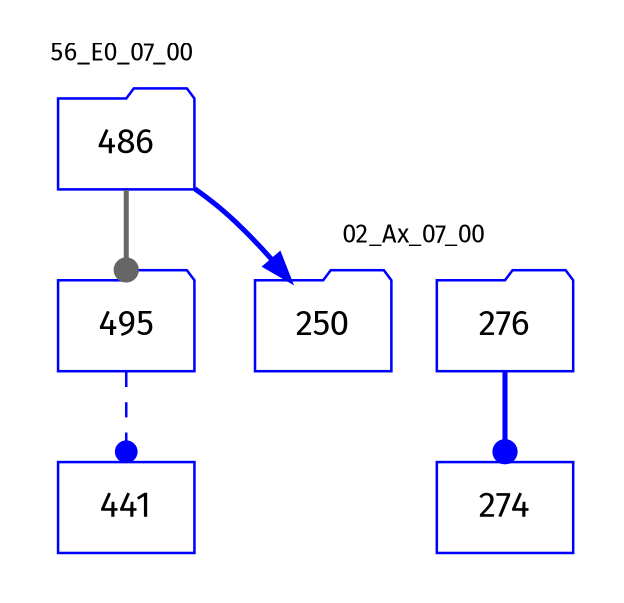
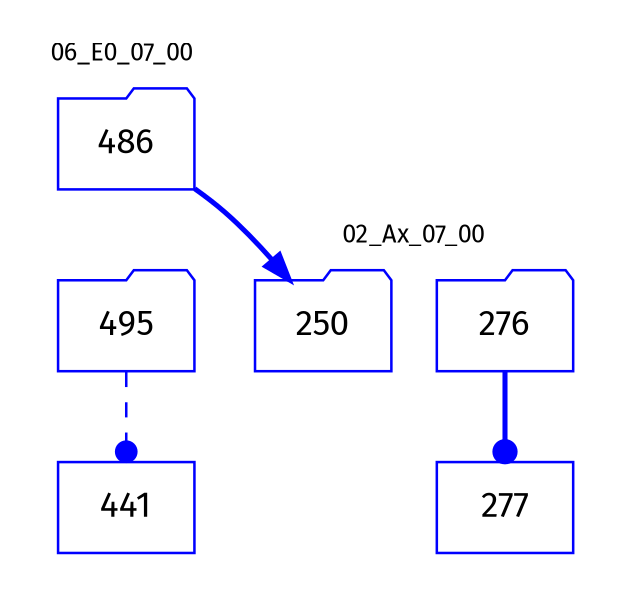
  digraph {
    fontname="Fira Sans"
    node [color=blue fontname="Fira Sans" shape=folder]
    edge [arrowhead=dot color=blue fontname="Fira Sans" style=bold]
    n1 [label=276]
-   n2 [label=274 shape=box]
+   n2 [label=277 shape=box]
    n3 [label=250]
    n4 [label=486]
    n5 [label=495]
    n6 [label=441 shape=box]
    subgraph cluster_1 {
      color=white
      fontsize=10
      label="02_Ax_07_00"
      n1
      n2
      n3
    }
    subgraph cluster_2 {
      color=white
      fontsize=10
-     label="56_E0_07_00"
+     label="06_E0_07_00"
      n4
      n5
      n6
    }
    n1 -> n2
    n4 -> n3 [arrowhead=normal]
-   n4 -> n5 [color=gray40]
    n5 -> n6 [style=dashed]
  }
